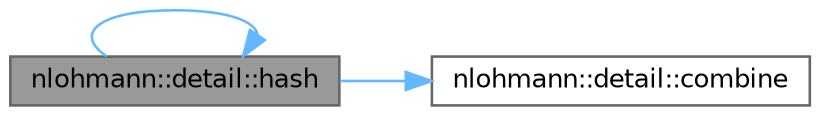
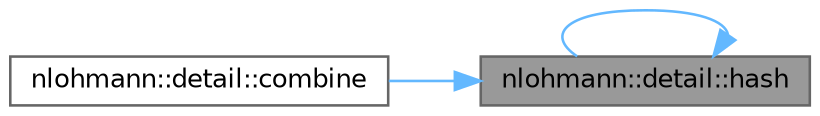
  digraph {
    rankdir=LR
    node [fontname=Helvetica fontsize=10 shape=box style=filled]
    edge [color=steelblue1 fontname=Helvetica fontsize=10 labelfontname=Helvetica labelfontsize=10 style=solid]
    n1 [color=gray40 fillcolor=grey60 fontcolor=black height=0.2 label="nlohmann::detail::hash" width=0.4]
    n2 [color=grey40 fillcolor=white height=0.2 label="nlohmann::detail::combine" width=0.4]
    n1 -> n1
-   n1 -> n2
+   n2 -> n1
  }
